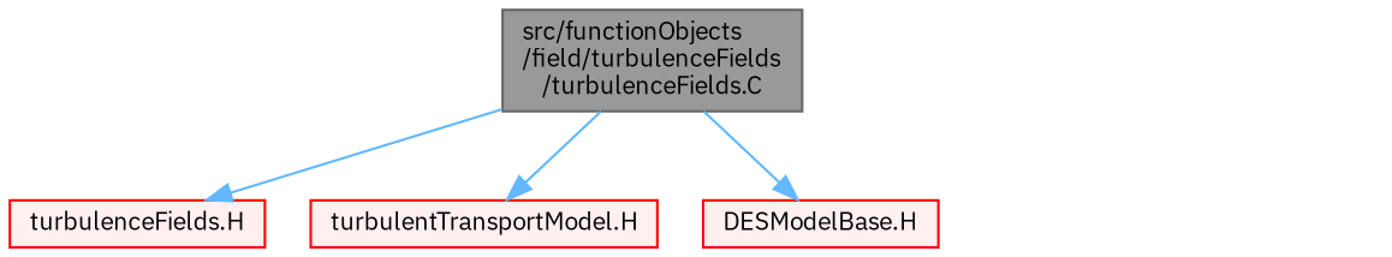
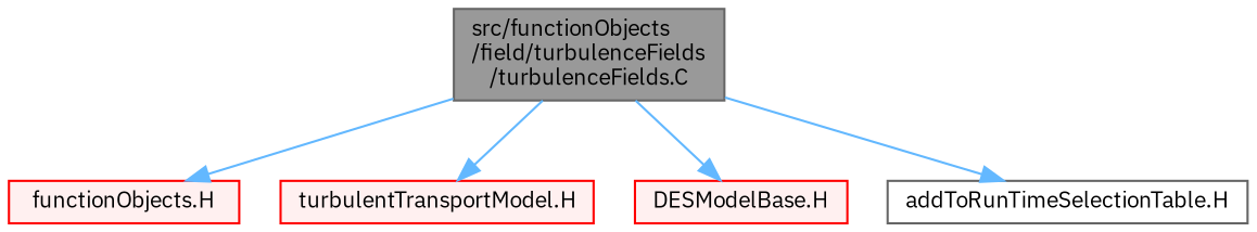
  digraph {
    fontname="IBM Plex Sans"
    node [color=red fillcolor="#FFF0F0" fontname="IBM Plex Sans" fontsize=10 shape=box style=filled]
    edge [color=steelblue1 fontname="IBM Plex Sans" fontsize=10 labelfontname=Helvetica labelfontsize=10 style=solid]
    n1 [color=gray40 fillcolor=grey60 fontcolor=black height=0.2 label="src/functionObjects\l/field/turbulenceFields\l/turbulenceFields.C" width=0.4]
-   n2 [height=0.2 label="turbulenceFields.H" width=0.4]
+   n2 [height=0.2 label="functionObjects.H" width=0.4]
    n3 [height=0.2 label="turbulentTransportModel.H" width=0.4]
    n4 [height=0.2 label="DESModelBase.H" width=0.4]
+   n5 [color=grey40 fillcolor=white height=0.2 label="addToRunTimeSelectionTable.H" width=0.4]
    n1 -> n2
    n1 -> n3
    n1 -> n4
+   n1 -> n5
  }
